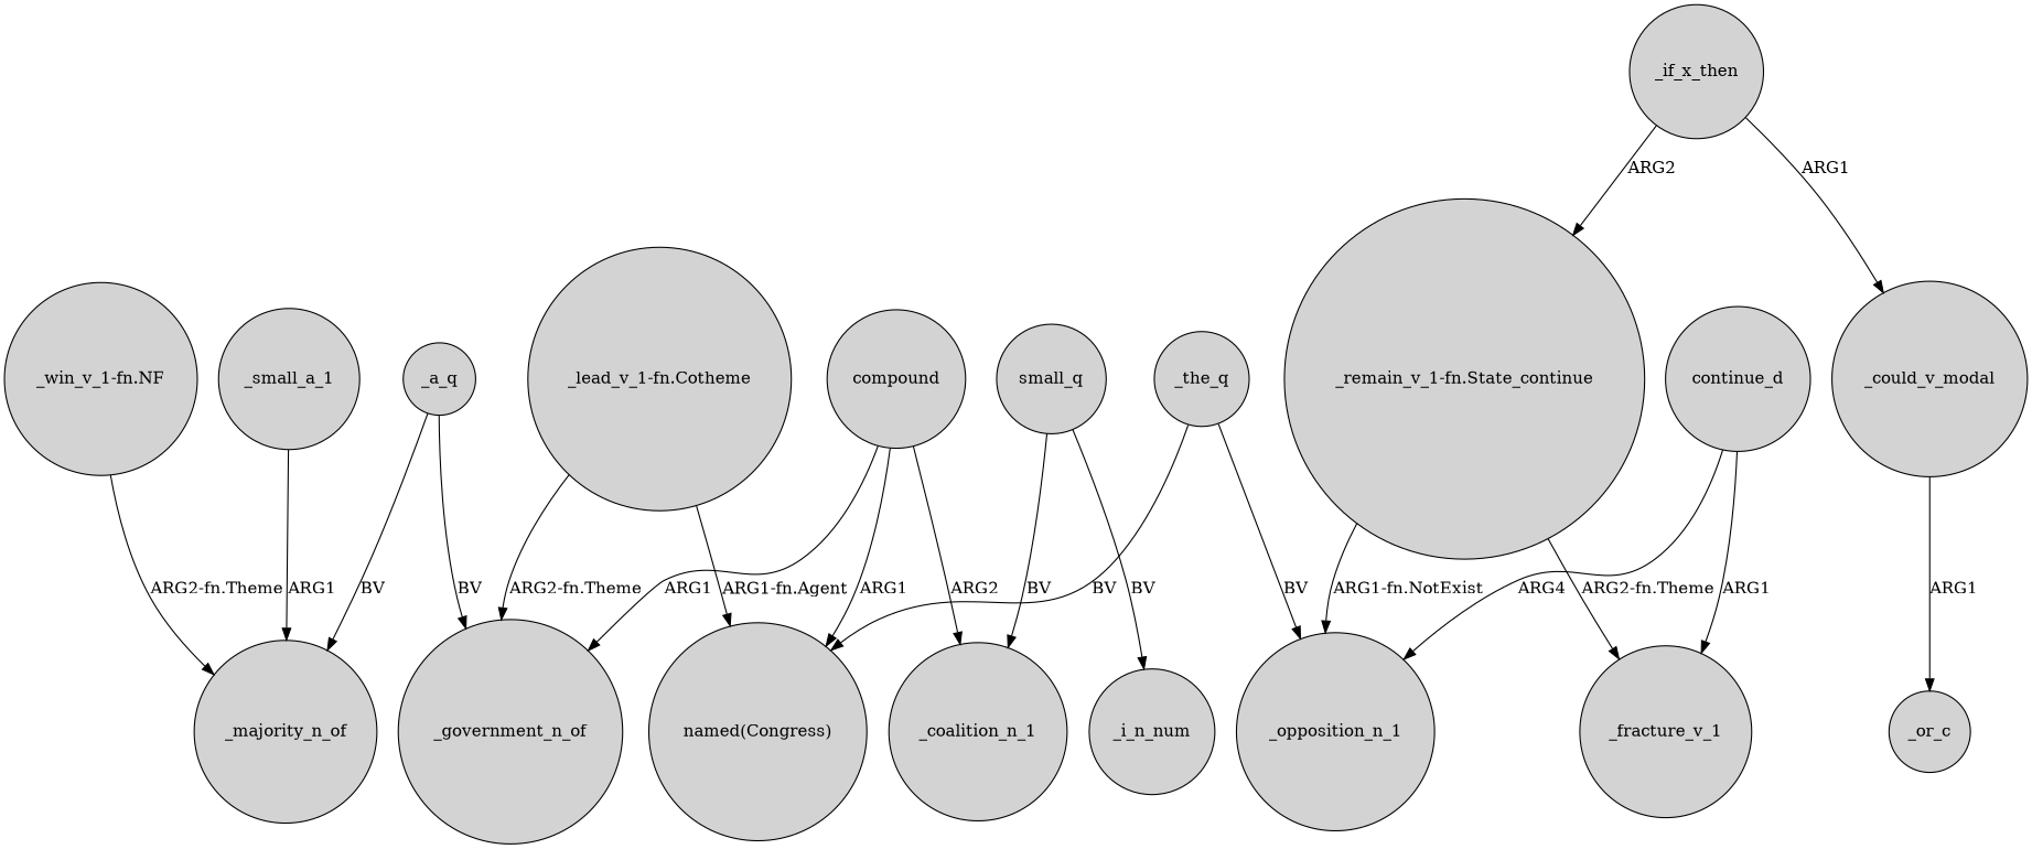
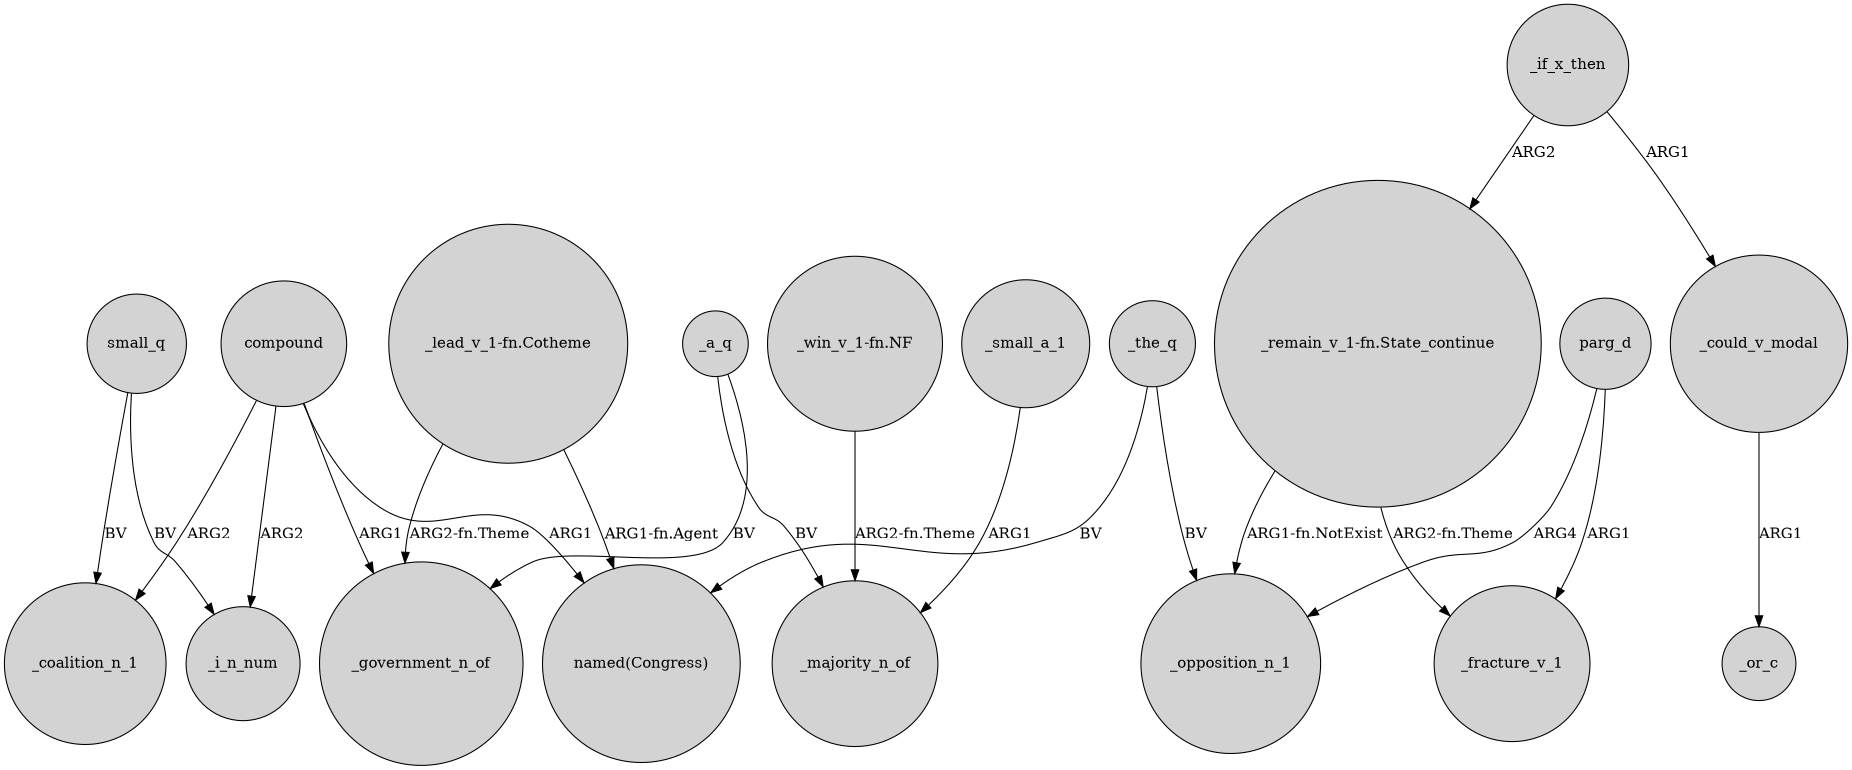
  digraph {
    node [shape=circle style=filled]
    compound
    _i_n_num
    _government_n_of
    "named(Congress)"
    _coalition_n_1
    "_remain_v_1-fn.State_continue"
    _opposition_n_1
    _fracture_v_1
    _the_q
-   parg_d [label=continue_d]
+   parg_d
    "_win_v_1-fn.NF"
    _majority_n_of
    _small_a_1
    _a_q
    _if_x_then
    _could_v_modal
    _or_c
    n18 [label=small_q]
    "_lead_v_1-fn.Cotheme"
+   compound -> _i_n_num [label=ARG2]
    compound -> _government_n_of [label=ARG1]
    compound -> "named(Congress)" [label=ARG1]
    compound -> _coalition_n_1 [label=ARG2]
    "_remain_v_1-fn.State_continue" -> _opposition_n_1 [label="ARG1-fn.NotExist"]
    "_remain_v_1-fn.State_continue" -> _fracture_v_1 [label="ARG2-fn.Theme"]
    _the_q -> "named(Congress)" [label=BV]
    _the_q -> _opposition_n_1 [label=BV]
    parg_d -> _opposition_n_1 [label=ARG4]
    parg_d -> _fracture_v_1 [label=ARG1]
    "_win_v_1-fn.NF" -> _majority_n_of [label="ARG2-fn.Theme"]
    _small_a_1 -> _majority_n_of [label=ARG1]
    _a_q -> _government_n_of [label=BV]
    _a_q -> _majority_n_of [label=BV]
    _if_x_then -> "_remain_v_1-fn.State_continue" [label=ARG2]
    _if_x_then -> _could_v_modal [label=ARG1]
    _could_v_modal -> _or_c [label=ARG1]
    n18 -> _i_n_num [label=BV]
    n18 -> _coalition_n_1 [label=BV]
    "_lead_v_1-fn.Cotheme" -> _government_n_of [label="ARG2-fn.Theme"]
    "_lead_v_1-fn.Cotheme" -> "named(Congress)" [label="ARG1-fn.Agent"]
  }
